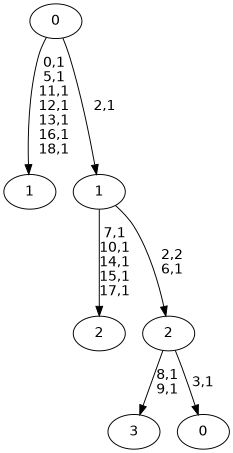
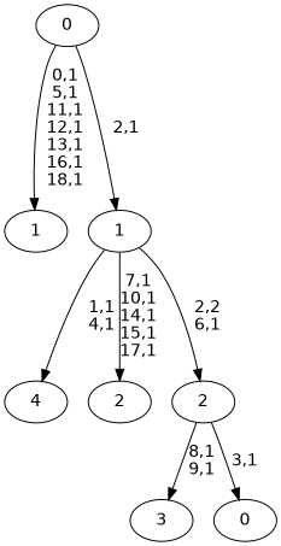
  digraph {
    fontname="DejaVu Sans"
    node [fontname="DejaVu Sans"]
    edge [fontname="DejaVu Sans"]
+   n1 [label=4]
    n2 [label=3]
    n3 [label=2]
    n4 [label=1]
    n5 [label=0]
    2
    1
    0
    2 -> n2 [label="8,1\n9,1"]
    2 -> n5 [label="3,1"]
+   1 -> n1 [label="1,1\n4,1"]
    1 -> n3 [label="7,1\n10,1\n14,1\n15,1\n17,1"]
    1 -> 2 [label="2,2\n6,1"]
    0 -> n4 [label="0,1\n5,1\n11,1\n12,1\n13,1\n16,1\n18,1"]
    0 -> 1 [label="2,1"]
  }
